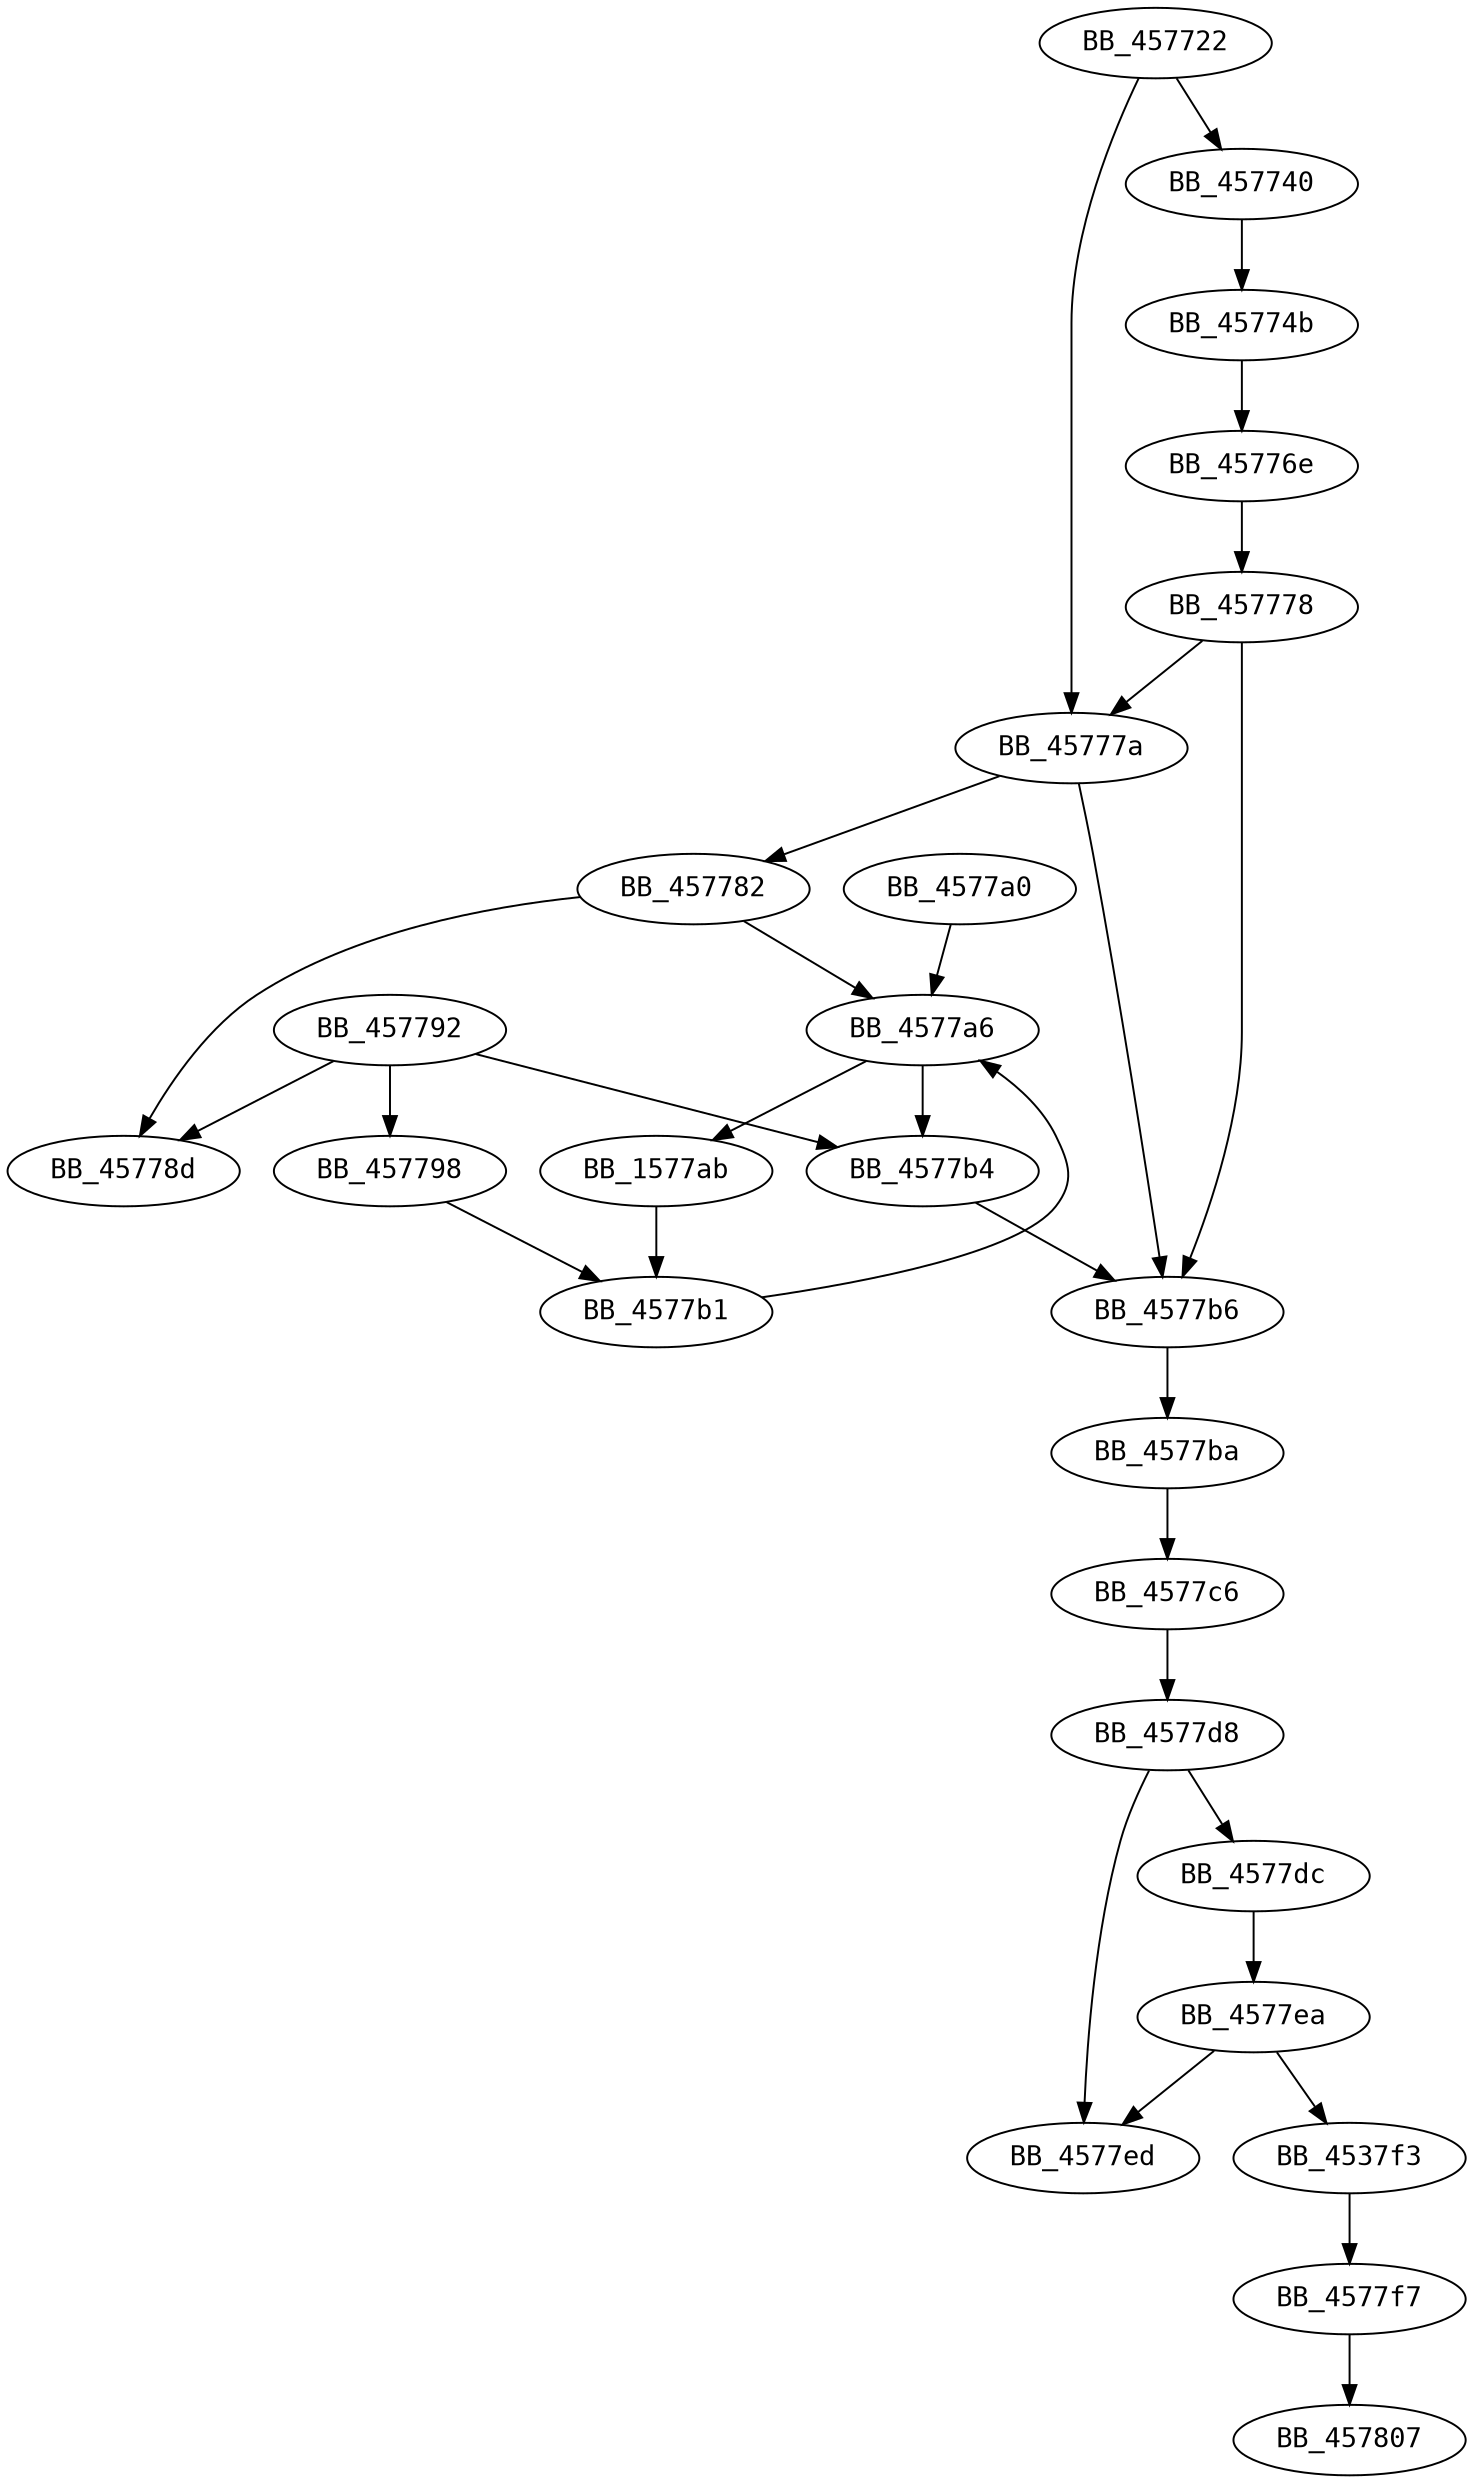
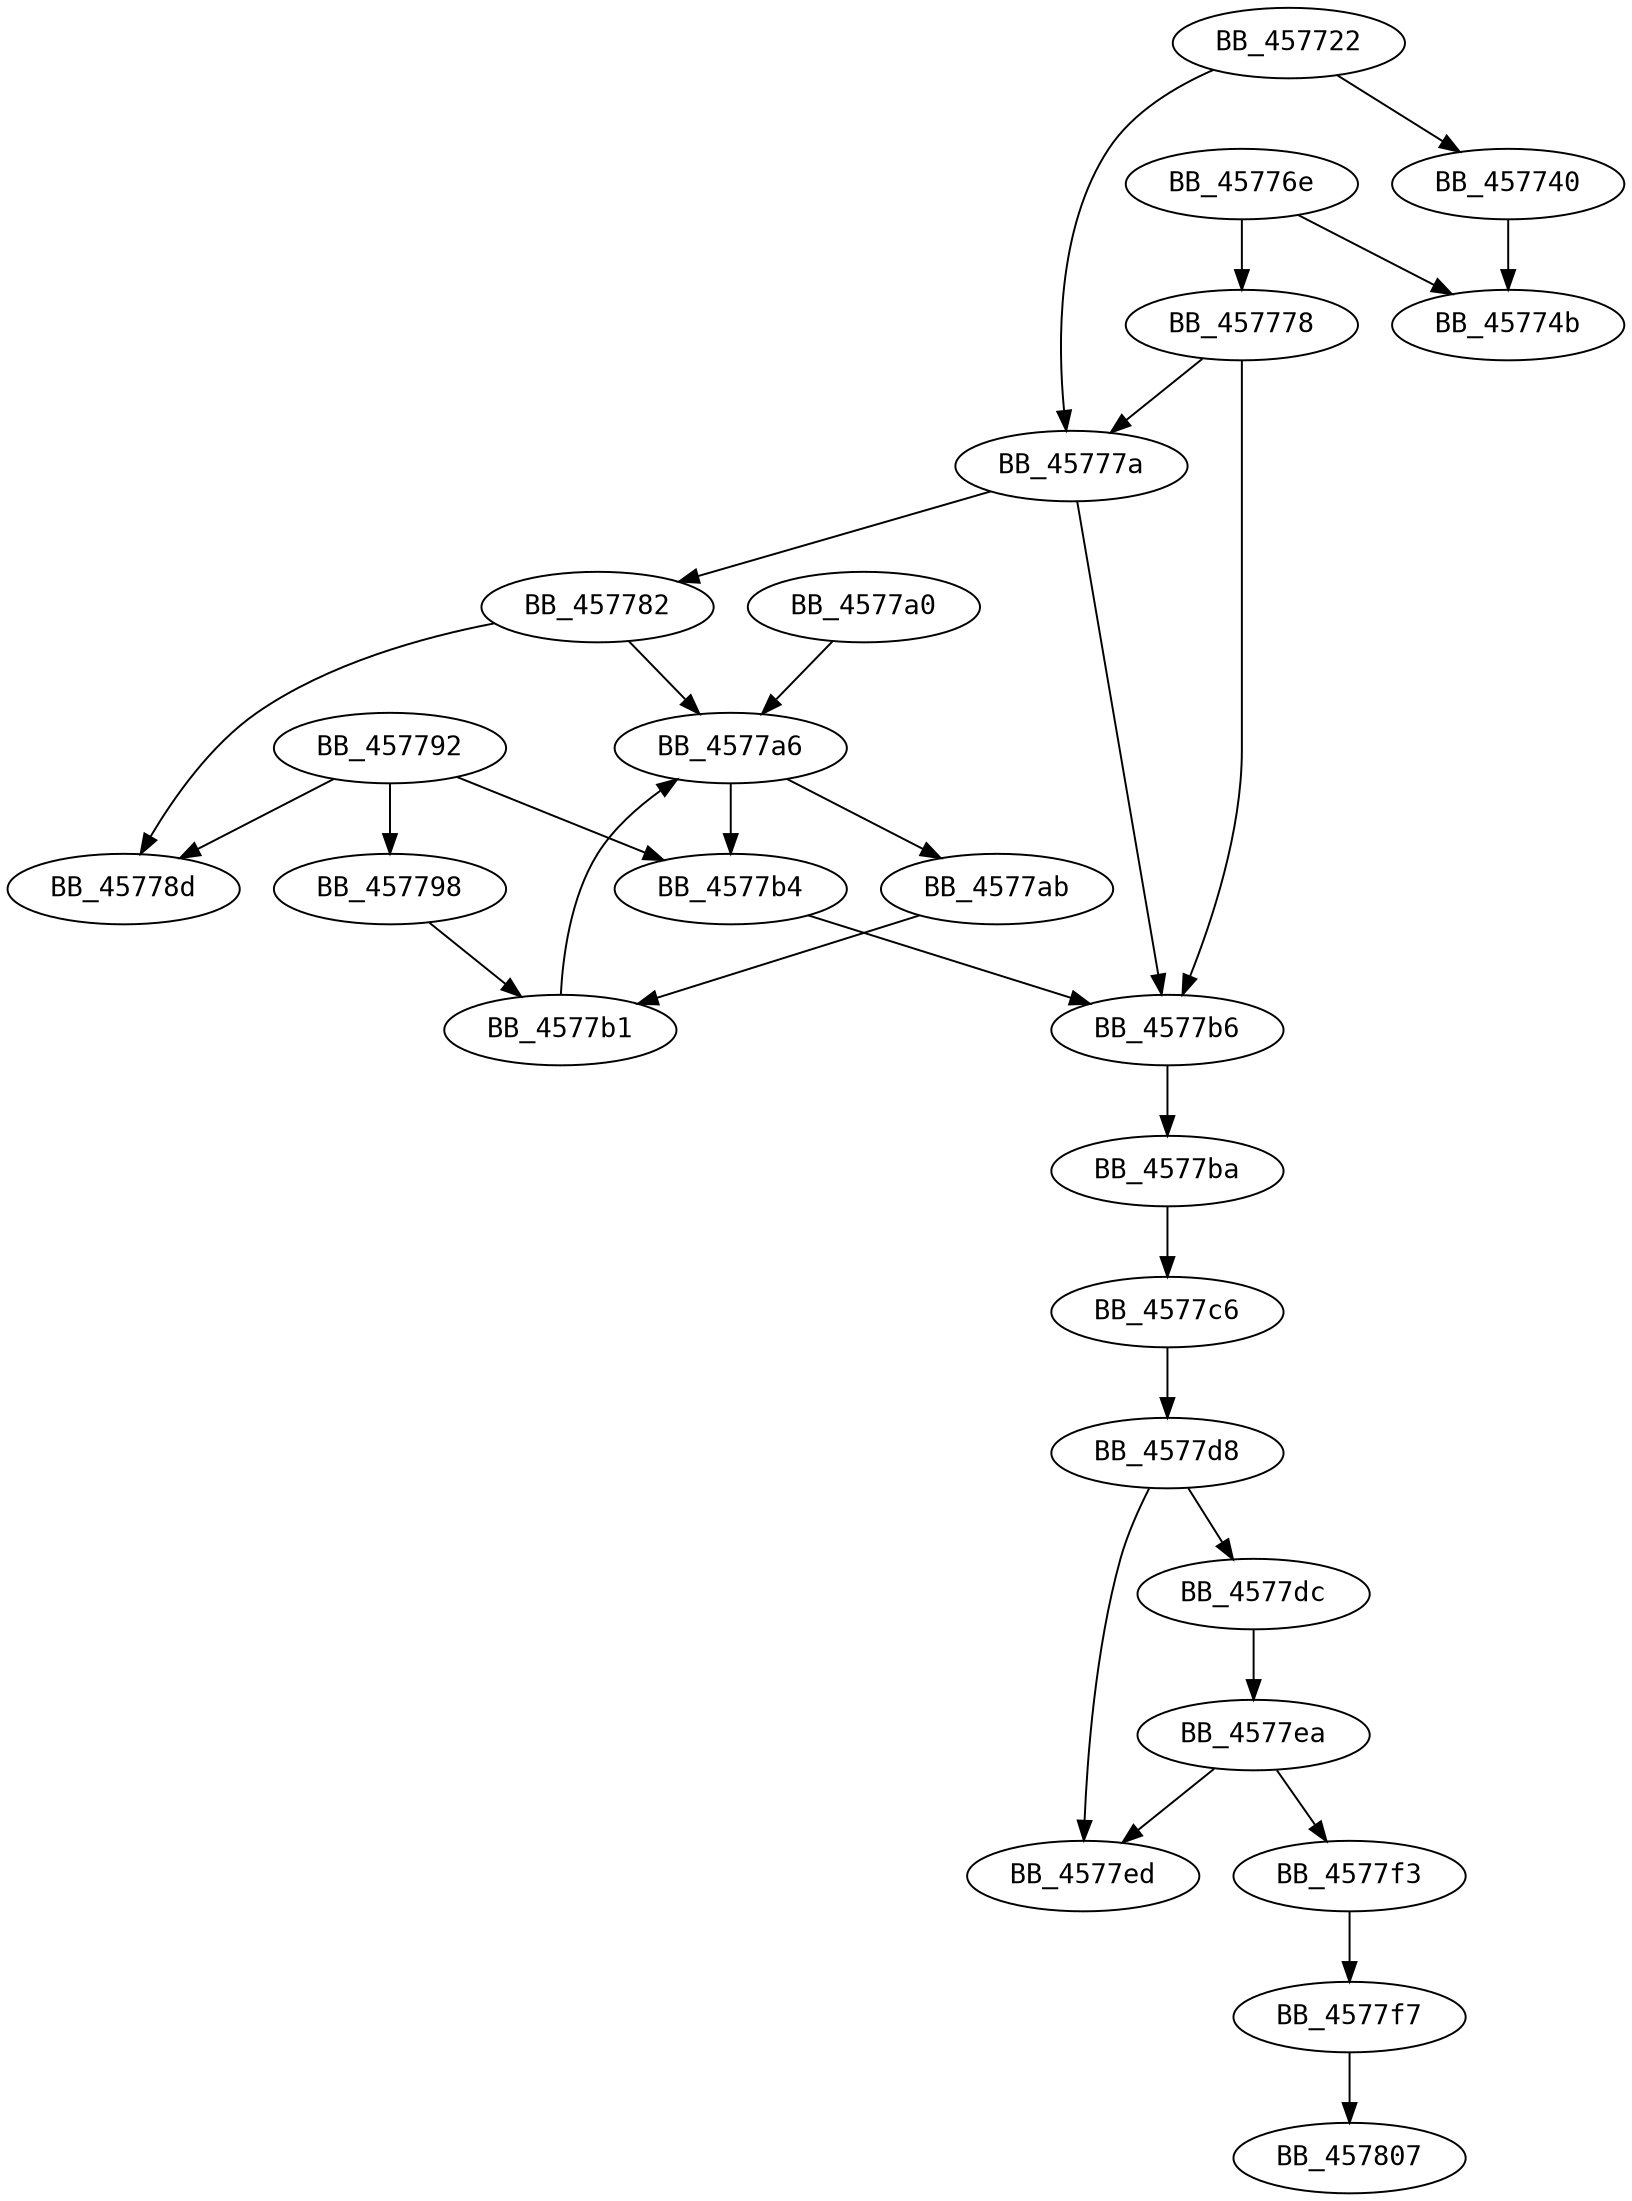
  digraph {
    fontname="DejaVu Sans Mono"
    node [fontname="DejaVu Sans Mono"]
    edge [fontname="DejaVu Sans Mono"]
    BB_457722
    BB_457740
    BB_45777a
    BB_45774b
    BB_45776e
    BB_457778
    BB_4577b6
    BB_4577f7
    BB_457807
    BB_457782
    BB_4577ba
    BB_45778d
    BB_4577a6
    BB_4577c6
    BB_4577a0
    BB_457792
    BB_457798
    BB_4577b4
-   BB_4577ab [label=BB_1577ab]
+   BB_4577ab
    BB_4577b1
    BB_4577d8
    BB_4577dc
    BB_4577ed
    BB_4577ea
-   BB_4577f3 [label=BB_4537f3]
+   BB_4577f3
    BB_457722 -> BB_457740
    BB_457722 -> BB_45777a
    BB_457740 -> BB_45774b
    BB_45777a -> BB_4577b6
    BB_45777a -> BB_457782
-   BB_45774b -> BB_45776e
+   BB_45776e -> BB_45774b
    BB_45776e -> BB_457778
    BB_457778 -> BB_45777a
    BB_457778 -> BB_4577b6
    BB_4577b6 -> BB_4577ba
    BB_4577f7 -> BB_457807
    BB_457782 -> BB_45778d
    BB_457782 -> BB_4577a6
    BB_4577ba -> BB_4577c6
    BB_4577a6 -> BB_4577b4
    BB_4577a6 -> BB_4577ab
    BB_4577c6 -> BB_4577d8
    BB_4577a0 -> BB_4577a6
    BB_457792 -> BB_45778d
    BB_457792 -> BB_457798
    BB_457792 -> BB_4577b4
    BB_457798 -> BB_4577b1
    BB_4577b4 -> BB_4577b6
    BB_4577ab -> BB_4577b1
    BB_4577b1 -> BB_4577a6
    BB_4577d8 -> BB_4577dc
    BB_4577d8 -> BB_4577ed
    BB_4577dc -> BB_4577ea
    BB_4577ea -> BB_4577ed
    BB_4577ea -> BB_4577f3
    BB_4577f3 -> BB_4577f7
  }
